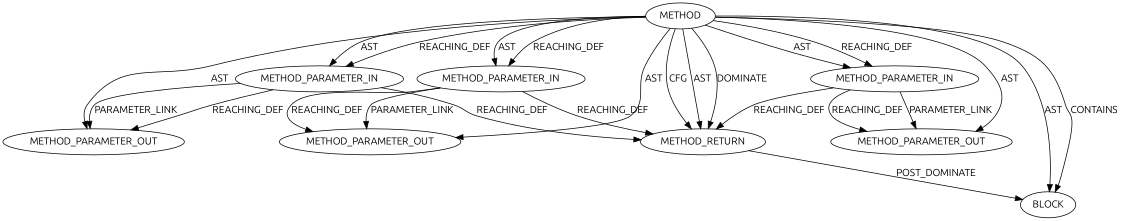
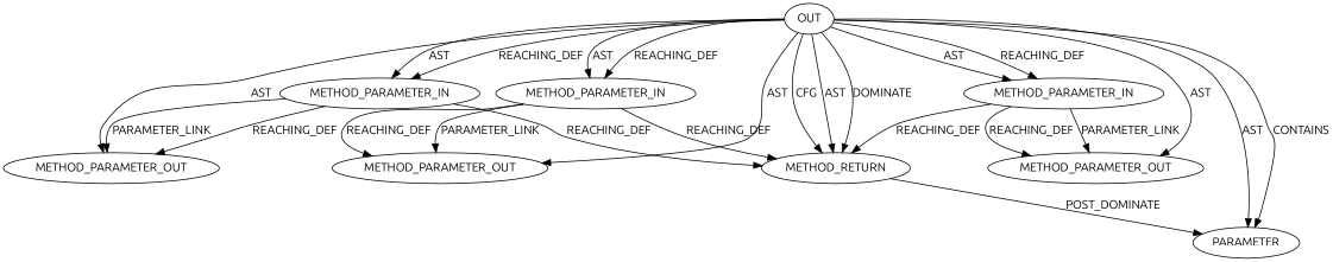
  digraph {
    fontname=Ubuntu
    node [CODE=p2 EVALUATION_STRATEGY=BY_VALUE IS_VARIADIC=false ORDER=2 TYPE_FULL_NAME=ANY fontname=Ubuntu]
    edge [fontname=Ubuntu]
    n1 [INDEX=2 NAME=p2 label=METHOD_PARAMETER_OUT]
    n2 [CODE=p1 INDEX=1 NAME=p1 ORDER=1 label=METHOD_PARAMETER_OUT]
    n3 [CODE=p3 INDEX=3 NAME=p3 ORDER=3 label=METHOD_PARAMETER_IN]
    n4 [CODE=RET label=METHOD_RETURN IS_VARIADIC=""]
    n5 [CODE=p3 INDEX=3 NAME=p3 ORDER=3 label=METHOD_PARAMETER_OUT]
-   n6 [ARGUMENT_INDEX=1 CODE="<empty>" ORDER=1 label=BLOCK EVALUATION_STRATEGY="" IS_VARIADIC=""]
+   n6 [ARGUMENT_INDEX=1 CODE="<empty>" ORDER=1 label=PARAMETER EVALUATION_STRATEGY="" IS_VARIADIC=""]
    n7 [INDEX=2 NAME=p2 label=METHOD_PARAMETER_IN]
-   n8 [AST_PARENT_FULL_NAME="<global>" AST_PARENT_TYPE=NAMESPACE_BLOCK CODE="<empty>" FILENAME="<empty>" FULL_NAME=sg_set_buf IS_EXTERNAL=true NAME=sg_set_buf ORDER=0 label=METHOD EVALUATION_STRATEGY="" IS_VARIADIC="" TYPE_FULL_NAME=""]
+   n8 [AST_PARENT_FULL_NAME="<global>" AST_PARENT_TYPE=NAMESPACE_BLOCK CODE="<empty>" FILENAME="<empty>" FULL_NAME=sg_set_buf IS_EXTERNAL=true NAME=sg_set_buf ORDER=0 label=OUT EVALUATION_STRATEGY="" IS_VARIADIC="" TYPE_FULL_NAME=""]
    n9 [CODE=p1 INDEX=1 NAME=p1 ORDER=1 label=METHOD_PARAMETER_IN]
    n3 -> n4 [VARIABLE=p3 label=REACHING_DEF]
    n3 -> n5 [label=PARAMETER_LINK]
    n3 -> n5 [VARIABLE=p3 label=REACHING_DEF]
    n4 -> n6 [label=POST_DOMINATE]
    n7 -> n1 [label=PARAMETER_LINK]
    n7 -> n1 [VARIABLE=p2 label=REACHING_DEF]
    n7 -> n4 [VARIABLE=p2 label=REACHING_DEF]
    n8 -> n1 [label=AST]
    n8 -> n2 [label=AST]
    n8 -> n3 [label=AST]
    n8 -> n3 [label=REACHING_DEF]
    n8 -> n4 [label=CFG]
    n8 -> n4 [label=AST]
    n8 -> n4 [label=DOMINATE]
    n8 -> n5 [label=AST]
    n8 -> n6 [label=AST]
    n8 -> n6 [label=CONTAINS]
    n8 -> n7 [label=AST]
    n8 -> n7 [label=REACHING_DEF]
    n8 -> n9 [label=REACHING_DEF]
    n8 -> n9 [label=AST]
    n9 -> n2 [label=PARAMETER_LINK]
    n9 -> n2 [VARIABLE=p1 label=REACHING_DEF]
    n9 -> n4 [VARIABLE=p1 label=REACHING_DEF]
  }
